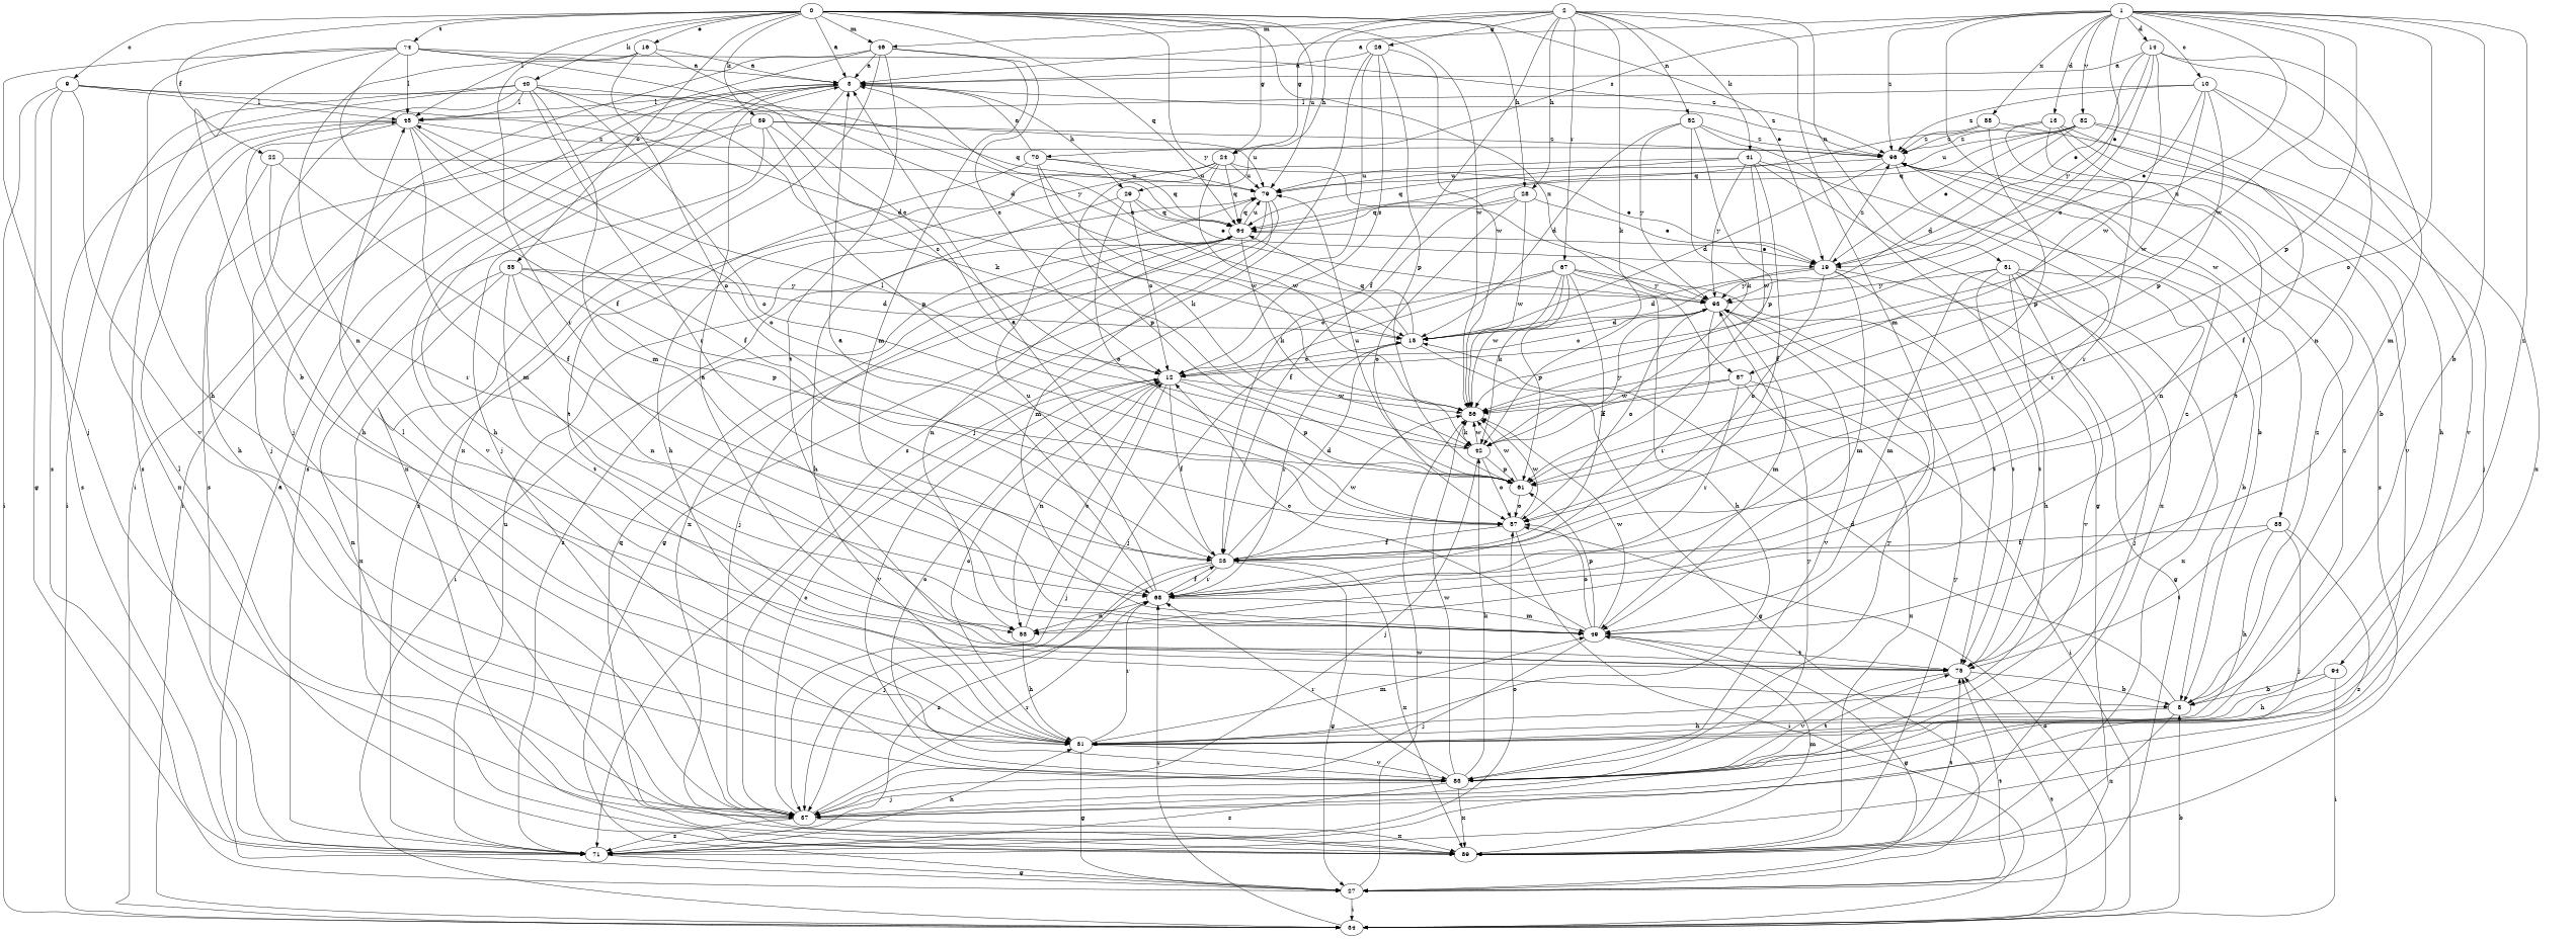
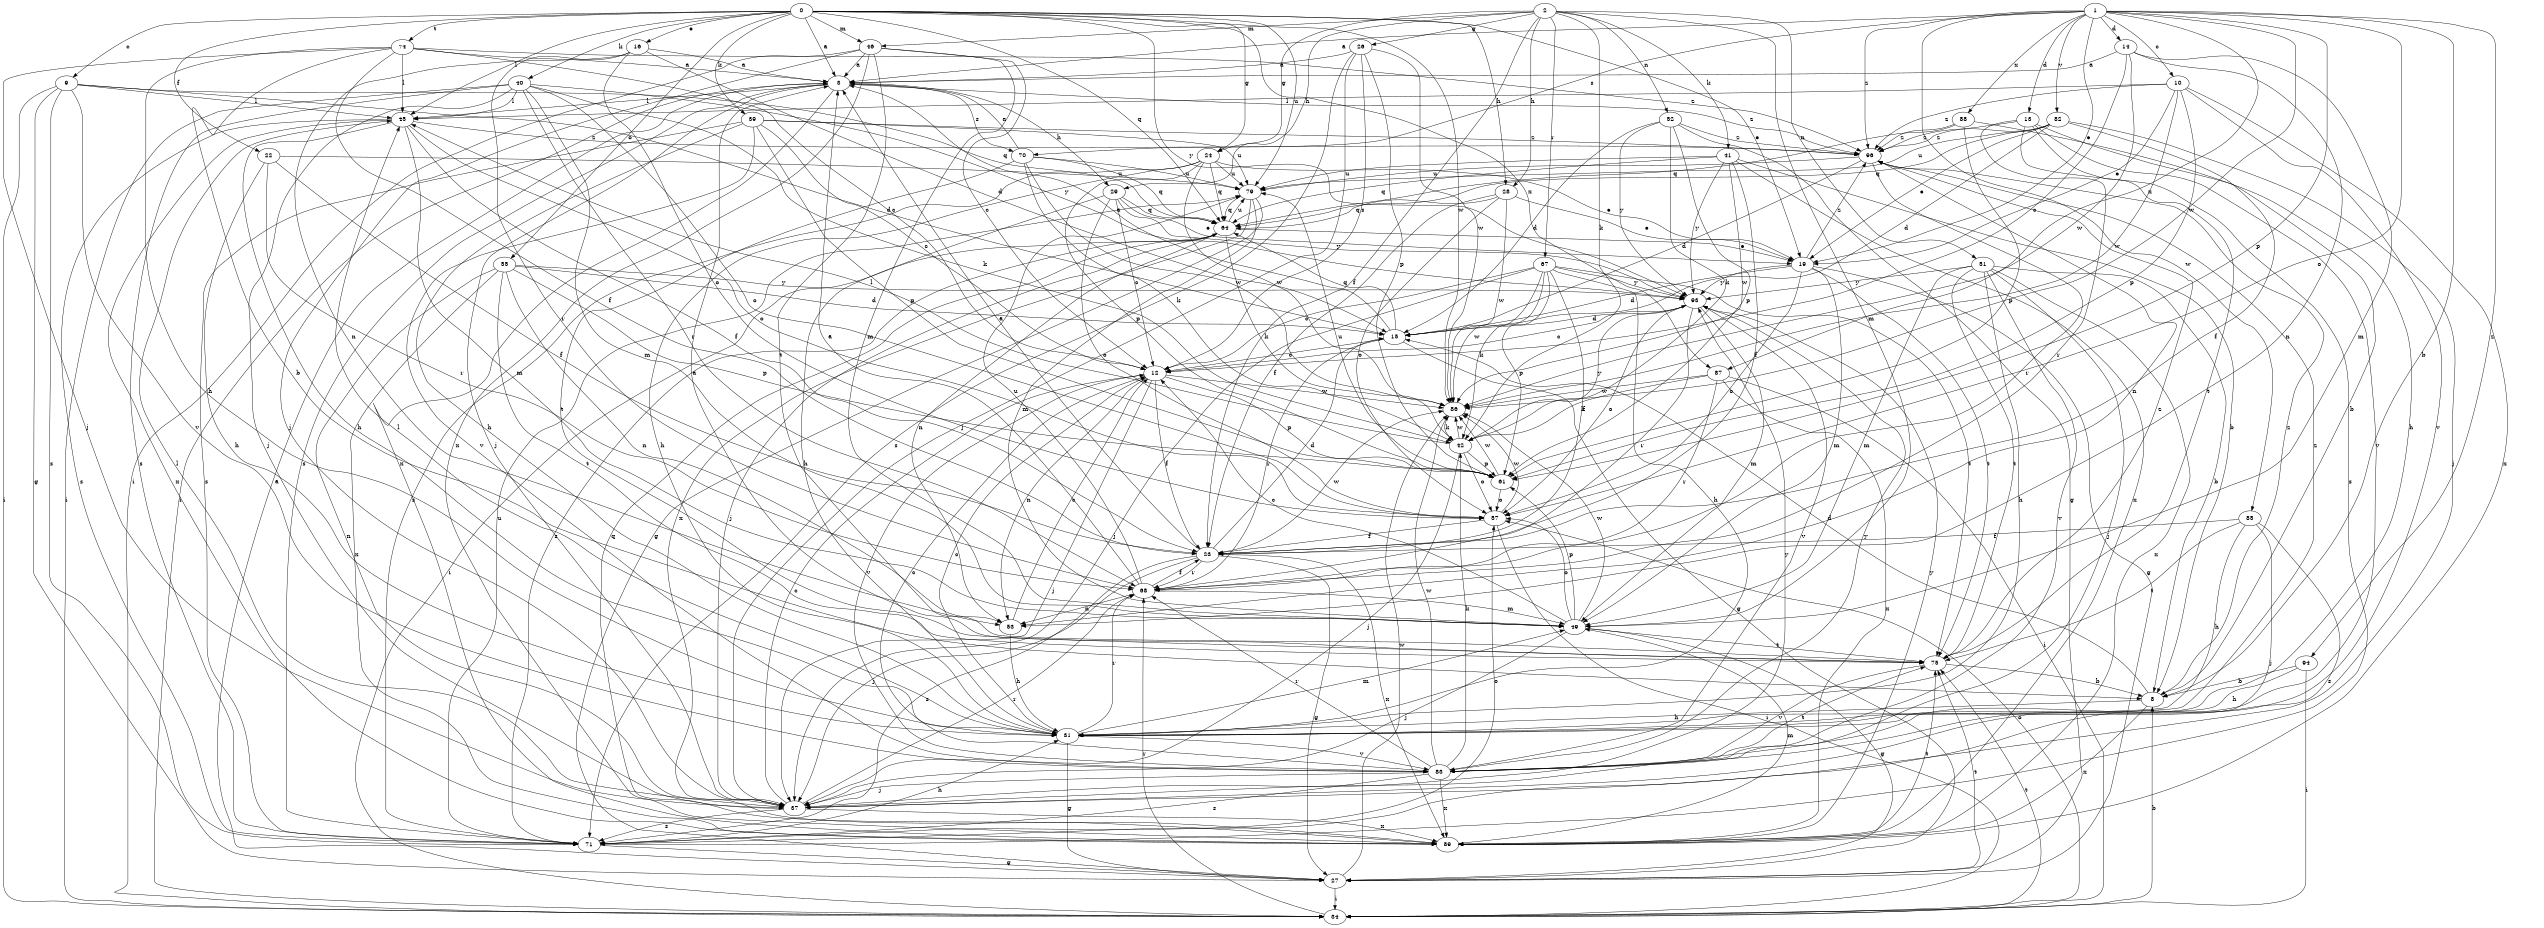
  strict digraph {
    fontname="DejaVu Serif"
    node [fontname="DejaVu Serif"]
    edge [fontname="DejaVu Serif"]
    0
    3
    9
    16
    19
    22
    24
    28
    39
    40
    45
    46
    55
    64
    74
    79
    87
    93
    86
    70
    96
    29
    34
    37
    71
    89
    15
    27
    83
    57
    53
    68
    49
    75
    23
    31
    61
    12
    42
    8
    1
    10
    13
    14
    82
    85
    88
    94
    2
    26
    41
    51
    52
    67
    0 -> 3 [label=a]
    0 -> 9 [label=c]
    0 -> 16 [label=e]
    0 -> 19 [label=e]
    0 -> 22 [label=f]
    0 -> 24 [label=g]
    0 -> 28 [label=h]
    0 -> 39 [label=k]
    0 -> 40 [label=k]
    0 -> 45 [label=l]
    0 -> 46 [label=m]
    0 -> 55 [label=o]
    0 -> 64 [label=q]
    0 -> 74 [label=t]
    0 -> 79 [label=u]
    0 -> 87 [label=x]
    0 -> 93 [label=y]
    0 -> 86 [label=w]
    3 -> 45 [label=l]
+   3 -> 70 [label=s]
    3 -> 96 [label=z]
    3 -> 29 [label=h]
    3 -> 34 [label=i]
    3 -> 37 [label=j]
    3 -> 71 [label=s]
    3 -> 89 [label=x]
    9 -> 45 [label=l]
    9 -> 64 [label=q]
    9 -> 34 [label=i]
    9 -> 71 [label=s]
    9 -> 15 [label=d]
    9 -> 27 [label=g]
    9 -> 83 [label=v]
    16 -> 3 [label=a]
    16 -> 15 [label=d]
    16 -> 57 [label=o]
    16 -> 53 [label=n]
    16 -> 68 [label=r]
    19 -> 93 [label=y]
    19 -> 96 [label=z]
    19 -> 15 [label=d]
    19 -> 27 [label=g]
    19 -> 57 [label=o]
    19 -> 49 [label=m]
    19 -> 75 [label=t]
    22 -> 79 [label=u]
    22 -> 68 [label=r]
    22 -> 23 [label=f]
    22 -> 31 [label=h]
    24 -> 19 [label=e]
    24 -> 64 [label=q]
    24 -> 79 [label=u]
    24 -> 86 [label=w]
    24 -> 71 [label=s]
    24 -> 31 [label=h]
    24 -> 61 [label=p]
    28 -> 19 [label=e]
    28 -> 64 [label=q]
    28 -> 86 [label=w]
    28 -> 57 [label=o]
    28 -> 23 [label=f]
    39 -> 79 [label=u]
    39 -> 96 [label=z]
    39 -> 71 [label=s]
    39 -> 83 [label=v]
    39 -> 31 [label=h]
    39 -> 61 [label=p]
    39 -> 12 [label=c]
    40 -> 45 [label=l]
    40 -> 93 [label=y]
    40 -> 34 [label=i]
    40 -> 37 [label=j]
    40 -> 71 [label=s]
    40 -> 57 [label=o]
    40 -> 68 [label=r]
    40 -> 49 [label=m]
    40 -> 42 [label=k]
    45 -> 96 [label=z]
    45 -> 71 [label=s]
    45 -> 89 [label=x]
    45 -> 57 [label=o]
    45 -> 49 [label=m]
    45 -> 23 [label=f]
    45 -> 31 [label=h]
    46 -> 3 [label=a]
    46 -> 34 [label=i]
    46 -> 37 [label=j]
    46 -> 89 [label=x]
    46 -> 49 [label=m]
    46 -> 75 [label=t]
    46 -> 12 [label=c]
    55 -> 93 [label=y]
    55 -> 37 [label=n]
    55 -> 89 [label=x]
    55 -> 15 [label=d]
    55 -> 53 [label=n]
    55 -> 75 [label=t]
    55 -> 61 [label=p]
    64 -> 19 [label=e]
    64 -> 79 [label=u]
    64 -> 34 [label=i]
    64 -> 37 [label=j]
    64 -> 71 [label=s]
    64 -> 53 [label=n]
    64 -> 42 [label=k]
    74 -> 3 [label=a]
    74 -> 45 [label=l]
    74 -> 96 [label=z]
    74 -> 37 [label=j]
    74 -> 23 [label=f]
    74 -> 31 [label=h]
    74 -> 12 [label=c]
    74 -> 8 [label=b]
    79 -> 64 [label=q]
    79 -> 89 [label=x]
    79 -> 27 [label=g]
    79 -> 49 [label=m]
    87 -> 86 [label=w]
    87 -> 34 [label=i]
    87 -> 89 [label=x]
    87 -> 68 [label=r]
    87 -> 42 [label=k]
    93 -> 15 [label=d]
    93 -> 83 [label=v]
    93 -> 57 [label=o]
    93 -> 68 [label=r]
    93 -> 49 [label=m]
    93 -> 12 [label=c]
    86 -> 42 [label=k]
    70 -> 3 [label=a]
    70 -> 64 [label=q]
    70 -> 79 [label=u]
    70 -> 86 [label=w]
    70 -> 75 [label=t]
    70 -> 42 [label=k]
    96 -> 79 [label=u]
    96 -> 15 [label=d]
    96 -> 53 [label=n]
    96 -> 68 [label=r]
    29 -> 19 [label=e]
    29 -> 64 [label=q]
-   14 -> 93 [label=y]
+   29 -> 93 [label=y]
    29 -> 57 [label=o]
    29 -> 31 [label=h]
    29 -> 12 [label=c]
    34 -> 57 [label=o]
    34 -> 68 [label=r]
    34 -> 75 [label=t]
    34 -> 8 [label=b]
    37 -> 45 [label=l]
    37 -> 93 [label=y]
    37 -> 71 [label=s]
    37 -> 89 [label=x]
    37 -> 68 [label=r]
    37 -> 12 [label=c]
    71 -> 79 [label=u]
    71 -> 27 [label=g]
    71 -> 57 [label=o]
    71 -> 31 [label=h]
    89 -> 64 [label=q]
    89 -> 93 [label=y]
    89 -> 49 [label=m]
    89 -> 75 [label=t]
    15 -> 3 [label=a]
    15 -> 64 [label=q]
    15 -> 27 [label=g]
    15 -> 68 [label=r]
    15 -> 12 [label=c]
    27 -> 3 [label=a]
    27 -> 86 [label=w]
    27 -> 34 [label=i]
    27 -> 75 [label=t]
    83 -> 93 [label=y]
    83 -> 86 [label=w]
    83 -> 37 [label=j]
    83 -> 71 [label=s]
    83 -> 89 [label=x]
    83 -> 68 [label=r]
    83 -> 75 [label=t]
    83 -> 12 [label=c]
    83 -> 42 [label=k]
    57 -> 86 [label=w]
    57 -> 34 [label=i]
    57 -> 23 [label=f]
    53 -> 31 [label=h]
    53 -> 12 [label=c]
    68 -> 3 [label=a]
    68 -> 79 [label=u]
    68 -> 53 [label=n]
    68 -> 49 [label=m]
    68 -> 23 [label=f]
    49 -> 86 [label=w]
    49 -> 37 [label=j]
    49 -> 27 [label=g]
    49 -> 57 [label=o]
    49 -> 75 [label=t]
    49 -> 61 [label=p]
    49 -> 12 [label=c]
    75 -> 3 [label=a]
    75 -> 96 [label=z]
    75 -> 83 [label=v]
    75 -> 8 [label=b]
    23 -> 3 [label=a]
    23 -> 86 [label=w]
    23 -> 37 [label=j]
    23 -> 71 [label=s]
    23 -> 89 [label=x]
    23 -> 15 [label=d]
    23 -> 27 [label=g]
    23 -> 68 [label=r]
    31 -> 45 [label=l]
    31 -> 96 [label=z]
    31 -> 27 [label=g]
    31 -> 83 [label=v]
    31 -> 68 [label=r]
    31 -> 49 [label=m]
    31 -> 12 [label=c]
    61 -> 79 [label=u]
    61 -> 86 [label=w]
    61 -> 57 [label=o]
    12 -> 86 [label=w]
    12 -> 37 [label=j]
    12 -> 83 [label=v]
    12 -> 53 [label=n]
    12 -> 23 [label=f]
    12 -> 61 [label=p]
    42 -> 45 [label=l]
    42 -> 93 [label=y]
    42 -> 86 [label=w]
    42 -> 37 [label=j]
    42 -> 57 [label=o]
    42 -> 61 [label=p]
    8 -> 96 [label=z]
    8 -> 89 [label=x]
    8 -> 15 [label=d]
    8 -> 31 [label=h]
    1 -> 3 [label=a]
    1 -> 19 [label=e]
    1 -> 87 [label=x]
    1 -> 86 [label=w]
    1 -> 70 [label=s]
    1 -> 96 [label=z]
    1 -> 57 [label=o]
    1 -> 61 [label=p]
    1 -> 8 [label=b]
    1 -> 10 [label=c]
    1 -> 13 [label=d]
    1 -> 14 [label=d]
    1 -> 82 [label=v]
    1 -> 85 [label=w]
    1 -> 88 [label=x]
    1 -> 94 [label=z]
    10 -> 19 [label=e]
    10 -> 45 [label=l]
    10 -> 86 [label=w]
    10 -> 96 [label=z]
    10 -> 89 [label=x]
    10 -> 83 [label=v]
    10 -> 61 [label=p]
    13 -> 96 [label=z]
    13 -> 71 [label=s]
    13 -> 83 [label=v]
    13 -> 68 [label=r]
    13 -> 75 [label=t]
    13 -> 8 [label=b]
    14 -> 3 [label=a]
-   14 -> 19 [label=e]
    14 -> 86 [label=w]
    14 -> 53 [label=n]
    14 -> 49 [label=m]
    14 -> 12 [label=c]
    82 -> 19 [label=e]
    82 -> 64 [label=q]
    82 -> 79 [label=u]
    82 -> 96 [label=z]
    82 -> 37 [label=j]
    82 -> 15 [label=d]
    82 -> 23 [label=f]
    85 -> 37 [label=j]
    85 -> 71 [label=s]
    85 -> 75 [label=t]
    85 -> 23 [label=f]
    85 -> 31 [label=h]
    88 -> 64 [label=q]
    88 -> 96 [label=z]
    88 -> 31 [label=h]
    88 -> 61 [label=p]
    94 -> 34 [label=i]
    94 -> 31 [label=h]
    94 -> 8 [label=b]
    2 -> 24 [label=g]
    2 -> 28 [label=h]
    2 -> 46 [label=m]
    2 -> 29 [label=h]
    2 -> 49 [label=m]
    2 -> 23 [label=f]
    2 -> 42 [label=k]
    2 -> 26 [label=g]
    2 -> 41 [label=k]
    2 -> 51 [label=n]
    2 -> 52 [label=n]
    2 -> 67 [label=r]
    26 -> 3 [label=a]
    26 -> 86 [label=w]
    26 -> 37 [label=j]
    26 -> 71 [label=s]
    26 -> 61 [label=p]
    26 -> 12 [label=s]
    41 -> 64 [label=q]
    41 -> 79 [label=u]
    41 -> 93 [label=y]
    41 -> 86 [label=w]
    41 -> 89 [label=x]
    41 -> 23 [label=f]
    41 -> 8 [label=b]
    51 -> 93 [label=y]
    51 -> 37 [label=j]
    51 -> 89 [label=x]
    51 -> 83 [label=v]
    51 -> 49 [label=m]
    51 -> 75 [label=t]
    51 -> 31 [label=h]
    51 -> 8 [label=b]
    52 -> 93 [label=y]
    52 -> 96 [label=z]
    52 -> 15 [label=d]
    52 -> 27 [label=g]
    52 -> 61 [label=p]
    52 -> 42 [label=k]
    67 -> 93 [label=y]
    67 -> 86 [label=w]
    67 -> 37 [label=j]
    67 -> 75 [label=t]
    67 -> 23 [label=f]
    67 -> 31 [label=h]
    67 -> 61 [label=p]
    67 -> 12 [label=c]
    67 -> 42 [label=k]
  }
